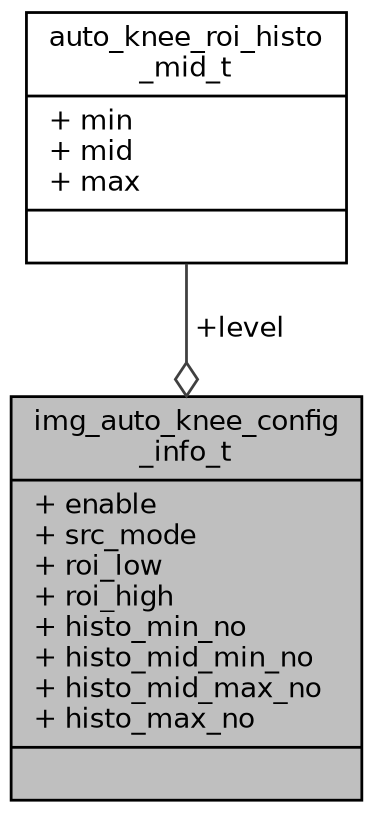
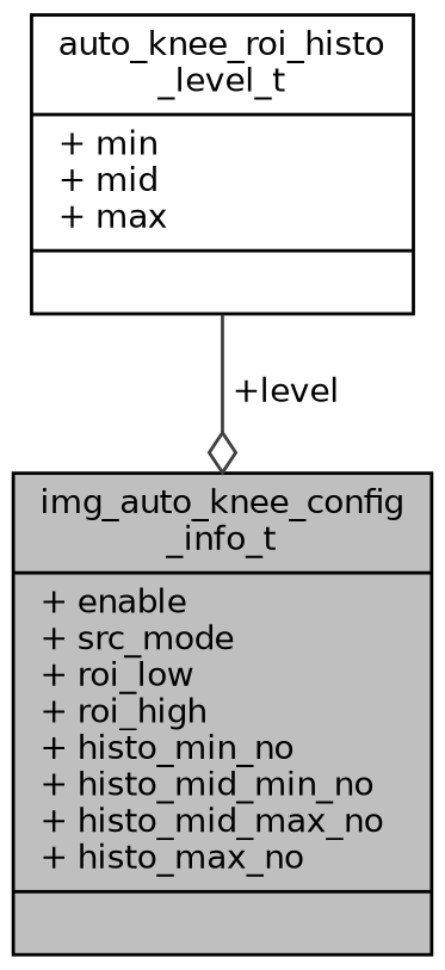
  digraph {
    node [color=black fontname=Helvetica fontsize=10 shape=record]
    n1 [fillcolor=grey75 fontcolor=black height=0.2 label="{img_auto_knee_config\l_info_t\n|+ enable\l+ src_mode\l+ roi_low\l+ roi_high\l+ histo_min_no\l+ histo_mid_min_no\l+ histo_mid_max_no\l+ histo_max_no\l|}" style=filled width=0.4]
-   n2 [height=0.2 label="{auto_knee_roi_histo\l_mid_t\n|+ min\l+ mid\l+ max\l|}" width=0.4]
+   n2 [height=0.2 label="{auto_knee_roi_histo\l_level_t\n|+ min\l+ mid\l+ max\l|}" width=0.4]
    n2 -> n1 [arrowhead=odiamond color=grey25 fontname=Helvetica fontsize=10 label=" +level" labelfontname=Helvetica labelfontsize=10 style=solid]
  }
